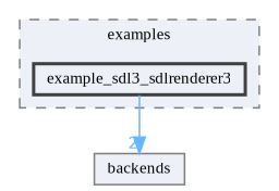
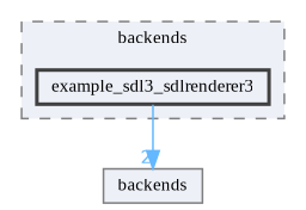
  digraph {
    compound=true
    fontname="Liberation Serif"
    node [fillcolor="#edf0f7" fontname="Liberation Serif" fontsize=10 shape=box]
    n1 [color=grey25 height=0.2 label=example_sdl3_sdlrenderer3 style="filled,bold" width=0.4]
    n2 [color=grey50 height=0.2 label=backends style=filled width=0.4]
    subgraph cluster_1 {
      bgcolor="#edf0f7"
      fontsize=10
-     label=examples
+     label=backends
      pencolor=grey50
      style="filled,dashed"
      n1
    }
    n1 -> n2 [color=steelblue1 fontcolor=steelblue1 fontname="Liberation Serif" fontsize=10 headlabel=2 labeldistance=1.5 labelfontname=Helvetica labelfontsize=10]
  }
